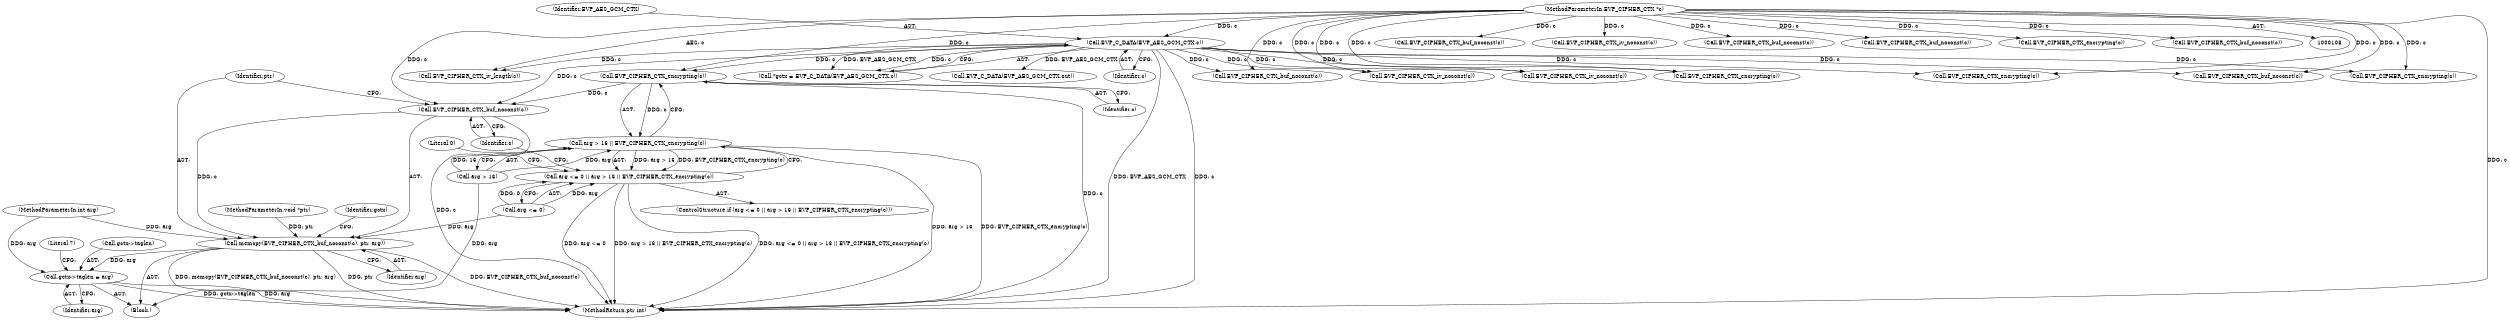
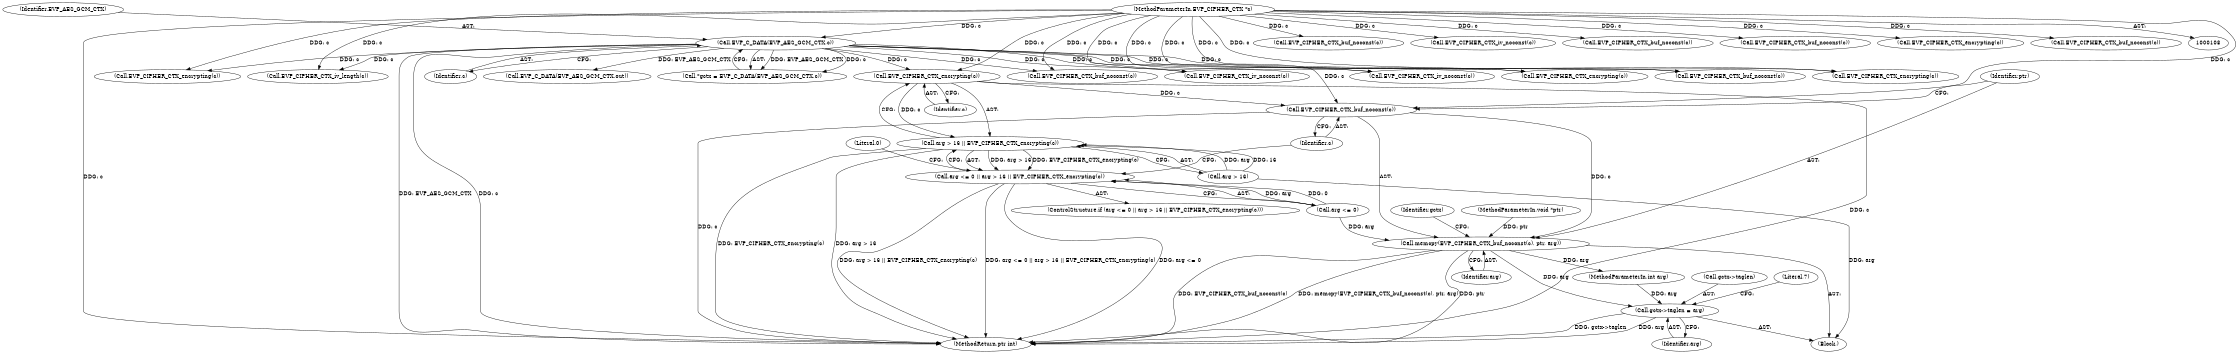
  digraph {
    n1 [label="(Call,EVP_CIPHER_CTX_encrypting(c))"]
    n2 [label="(Call,arg > 16 || EVP_CIPHER_CTX_encrypting(c))"]
    n3 [label="(Call,EVP_CIPHER_CTX_buf_noconst(c))"]
    n4 [label="(Identifier,c)"]
    n5 [label="(MethodReturn,ptr int)"]
    n6 [label="(Call,arg <= 0 || arg > 16 || EVP_CIPHER_CTX_encrypting(c))"]
    n7 [label="(Call,arg > 16)"]
    n8 [label="(Call,memcpy(EVP_CIPHER_CTX_buf_noconst(c), ptr, arg))"]
    n9 [label="(Identifier,c)"]
    n10 [label="(Call,EVP_C_DATA(EVP_AES_GCM_CTX,c))"]
    n11 [label="(Call,EVP_CIPHER_CTX_buf_noconst(c))"]
    n12 [label="(Call,EVP_CIPHER_CTX_iv_noconst(c))"]
    n13 [label="(Call,EVP_CIPHER_CTX_buf_noconst(c))"]
    n14 [label="(Call,EVP_CIPHER_CTX_encrypting(c))"]
    n15 [label="(Call,*gctx = EVP_C_DATA(EVP_AES_GCM_CTX,c))"]
    n16 [label="(Identifier,c)"]
    n17 [label="(Call,EVP_CIPHER_CTX_encrypting(c))"]
    n18 [label="(Call,EVP_CIPHER_CTX_iv_length(c))"]
    n19 [label="(Call,EVP_C_DATA(EVP_AES_GCM_CTX,out))"]
    n20 [label="(Call,EVP_CIPHER_CTX_iv_noconst(c))"]
    n21 [label="(Call,EVP_CIPHER_CTX_encrypting(c))"]
    n22 [label="(MethodParameterIn,EVP_CIPHER_CTX *c)"]
    n23 [label="(Call,EVP_CIPHER_CTX_buf_noconst(c))"]
    n24 [label="(Call,EVP_CIPHER_CTX_iv_noconst(c))"]
    n25 [label="(Call,EVP_CIPHER_CTX_buf_noconst(c))"]
    n26 [label="(Call,EVP_CIPHER_CTX_buf_noconst(c))"]
    n27 [label="(Call,EVP_CIPHER_CTX_encrypting(c))"]
    n28 [label="(Call,EVP_CIPHER_CTX_buf_noconst(c))"]
    1000108
    n30 [label="(Call,arg <= 0)"]
    n31 [label="(ControlStructure,if (arg <= 0 || arg > 16 || EVP_CIPHER_CTX_encrypting(c)))"]
    n32 [label="(Block,)"]
    n33 [label="(Call,gctx->taglen = arg)"]
    n34 [label="(Identifier,arg)"]
    n35 [label="(Identifier,arg)"]
    n36 [label="(Identifier,EVP_AES_GCM_CTX)"]
    n37 [label="(Literal,7)"]
    n38 [label="(Identifier,gctx)"]
    n39 [label="(MethodParameterIn,void *ptr)"]
    n40 [label="(MethodParameterIn,int arg)"]
    n41 [label="(Call,gctx->taglen)"]
    n42 [label="(Literal,0)"]
    n43 [label="(Identifier,ptr)"]
    n1 -> n2 [label="AST: "]
    n1 -> n2 [label="DDG: c"]
    n1 -> n3 [label="DDG: c"]
    n1 -> n4 [label="CFG: "]
    n1 -> n5 [label="DDG: c"]
    n2 -> n1 [label="CFG: "]
    n2 -> n5 [label="DDG: EVP_CIPHER_CTX_encrypting(c)"]
    n2 -> n5 [label="DDG: arg > 16"]
    n2 -> n6 [label="AST: "]
    n2 -> n6 [label="DDG: arg > 16"]
    n2 -> n6 [label="DDG: EVP_CIPHER_CTX_encrypting(c)"]
    n2 -> n7 [label="CFG: "]
    n3 -> n5 [label="DDG: c"]
    n3 -> n8 [label="AST: "]
    n3 -> n8 [label="DDG: c"]
    n3 -> n9 [label="CFG: "]
    n4 -> n1 [label="AST: "]
    n6 -> n2 [label="CFG: "]
    n6 -> n5 [label="DDG: arg > 16 || EVP_CIPHER_CTX_encrypting(c)"]
    n6 -> n5 [label="DDG: arg <= 0 || arg > 16 || EVP_CIPHER_CTX_encrypting(c)"]
    n6 -> n5 [label="DDG: arg <= 0"]
    n6 -> n30 [label="CFG: "]
    n6 -> n31 [label="AST: "]
    n7 -> n2 [label="AST: "]
    n7 -> n2 [label="DDG: arg"]
    n7 -> n2 [label="DDG: 16"]
    n7 -> n32 [label="DDG: arg"]
    n8 -> n5 [label="DDG: memcpy(EVP_CIPHER_CTX_buf_noconst(c), ptr, arg)"]
    n8 -> n5 [label="DDG: ptr"]
    n8 -> n5 [label="DDG: EVP_CIPHER_CTX_buf_noconst(c)"]
    n8 -> n32 [label="AST: "]
    n8 -> n33 [label="DDG: arg"]
    n8 -> n34 [label="CFG: "]
    n9 -> n3 [label="AST: "]
    n9 -> n6 [label="CFG: "]
    n10 -> n1 [label="DDG: c"]
    n10 -> n3 [label="DDG: c"]
    n10 -> n5 [label="DDG: EVP_AES_GCM_CTX"]
    n10 -> n5 [label="DDG: c"]
    n10 -> n11 [label="DDG: c"]
    n10 -> n12 [label="DDG: c"]
    n10 -> n13 [label="DDG: c"]
    n10 -> n14 [label="DDG: c"]
    n10 -> n15 [label="AST: "]
    n10 -> n15 [label="DDG: EVP_AES_GCM_CTX"]
    n10 -> n15 [label="DDG: c"]
    n10 -> n16 [label="CFG: "]
    n10 -> n17 [label="DDG: c"]
    n10 -> n18 [label="DDG: c"]
    n10 -> n19 [label="DDG: EVP_AES_GCM_CTX"]
    n10 -> n20 [label="DDG: c"]
    n10 -> n21 [label="DDG: c"]
    n15 -> n10 [label="CFG: "]
    n16 -> n10 [label="AST: "]
    n22 -> n1 [label="DDG: c"]
    n22 -> n3 [label="DDG: c"]
    n22 -> n5 [label="DDG: c"]
    n22 -> n10 [label="DDG: c"]
    n22 -> n11 [label="DDG: c"]
    n22 -> n12 [label="DDG: c"]
    n22 -> n13 [label="DDG: c"]
    n22 -> n14 [label="DDG: c"]
    n22 -> n17 [label="DDG: c"]
-   n22 -> n18 [label="AES: c"]
+   n22 -> n18 [label="DDG: c"]
    n22 -> n20 [label="DDG: c"]
    n22 -> n21 [label="DDG: c"]
    n22 -> n23 [label="DDG: c"]
    n22 -> n24 [label="DDG: c"]
    n22 -> n25 [label="DDG: c"]
    n22 -> n26 [label="DDG: c"]
    n22 -> n27 [label="DDG: c"]
    n22 -> n28 [label="DDG: c"]
    n22 -> 1000108 [label="AST: "]
    n30 -> n6 [label="AST: "]
    n30 -> n6 [label="DDG: arg"]
    n30 -> n6 [label="DDG: 0"]
    n30 -> n8 [label="DDG: arg"]
    n33 -> n5 [label="DDG: gctx->taglen"]
    n33 -> n5 [label="DDG: arg"]
    n33 -> n32 [label="AST: "]
    n33 -> n35 [label="CFG: "]
    n34 -> n8 [label="AST: "]
    n35 -> n33 [label="AST: "]
    n36 -> n10 [label="AST: "]
    n37 -> n33 [label="CFG: "]
    n38 -> n8 [label="CFG: "]
    n39 -> n8 [label="DDG: ptr"]
-   n40 -> n8 [label="DDG: arg"]
+   n8 -> n40 [label="DDG: arg"]
    n40 -> n33 [label="DDG: arg"]
    n41 -> n33 [label="AST: "]
    n42 -> n6 [label="CFG: "]
    n43 -> n3 [label="CFG: "]
    n43 -> n8 [label="AST: "]
  }
